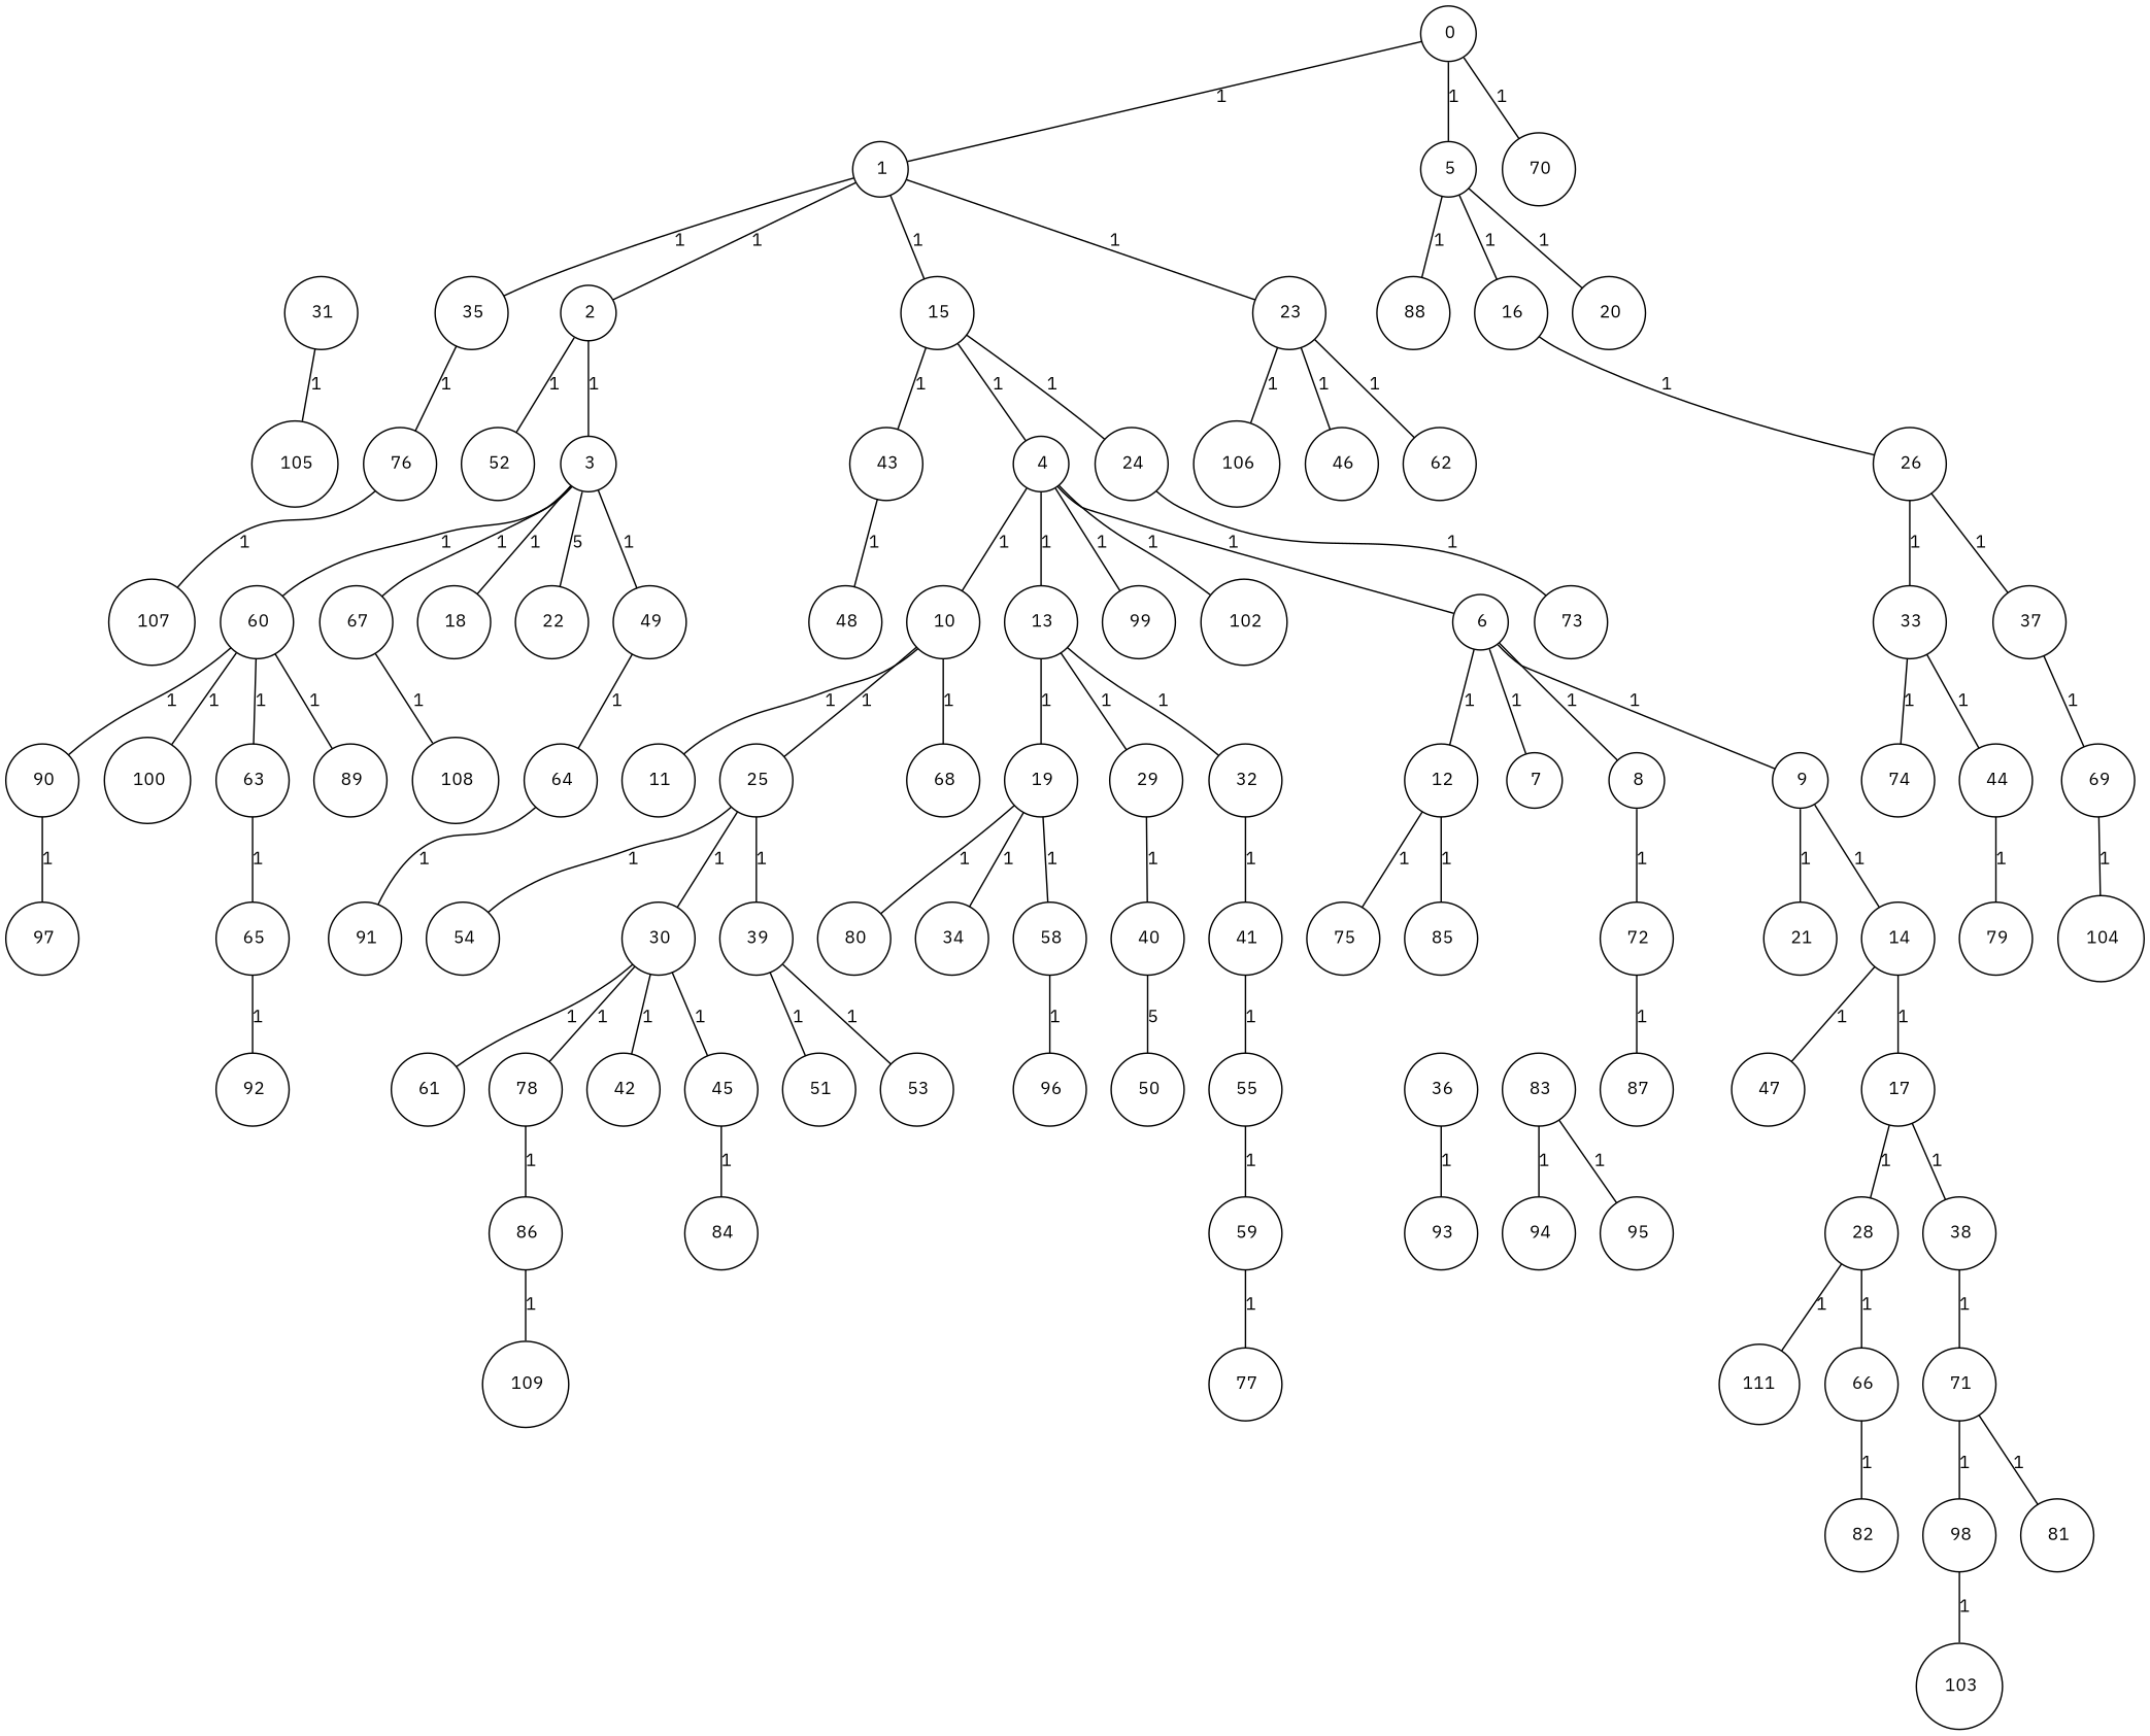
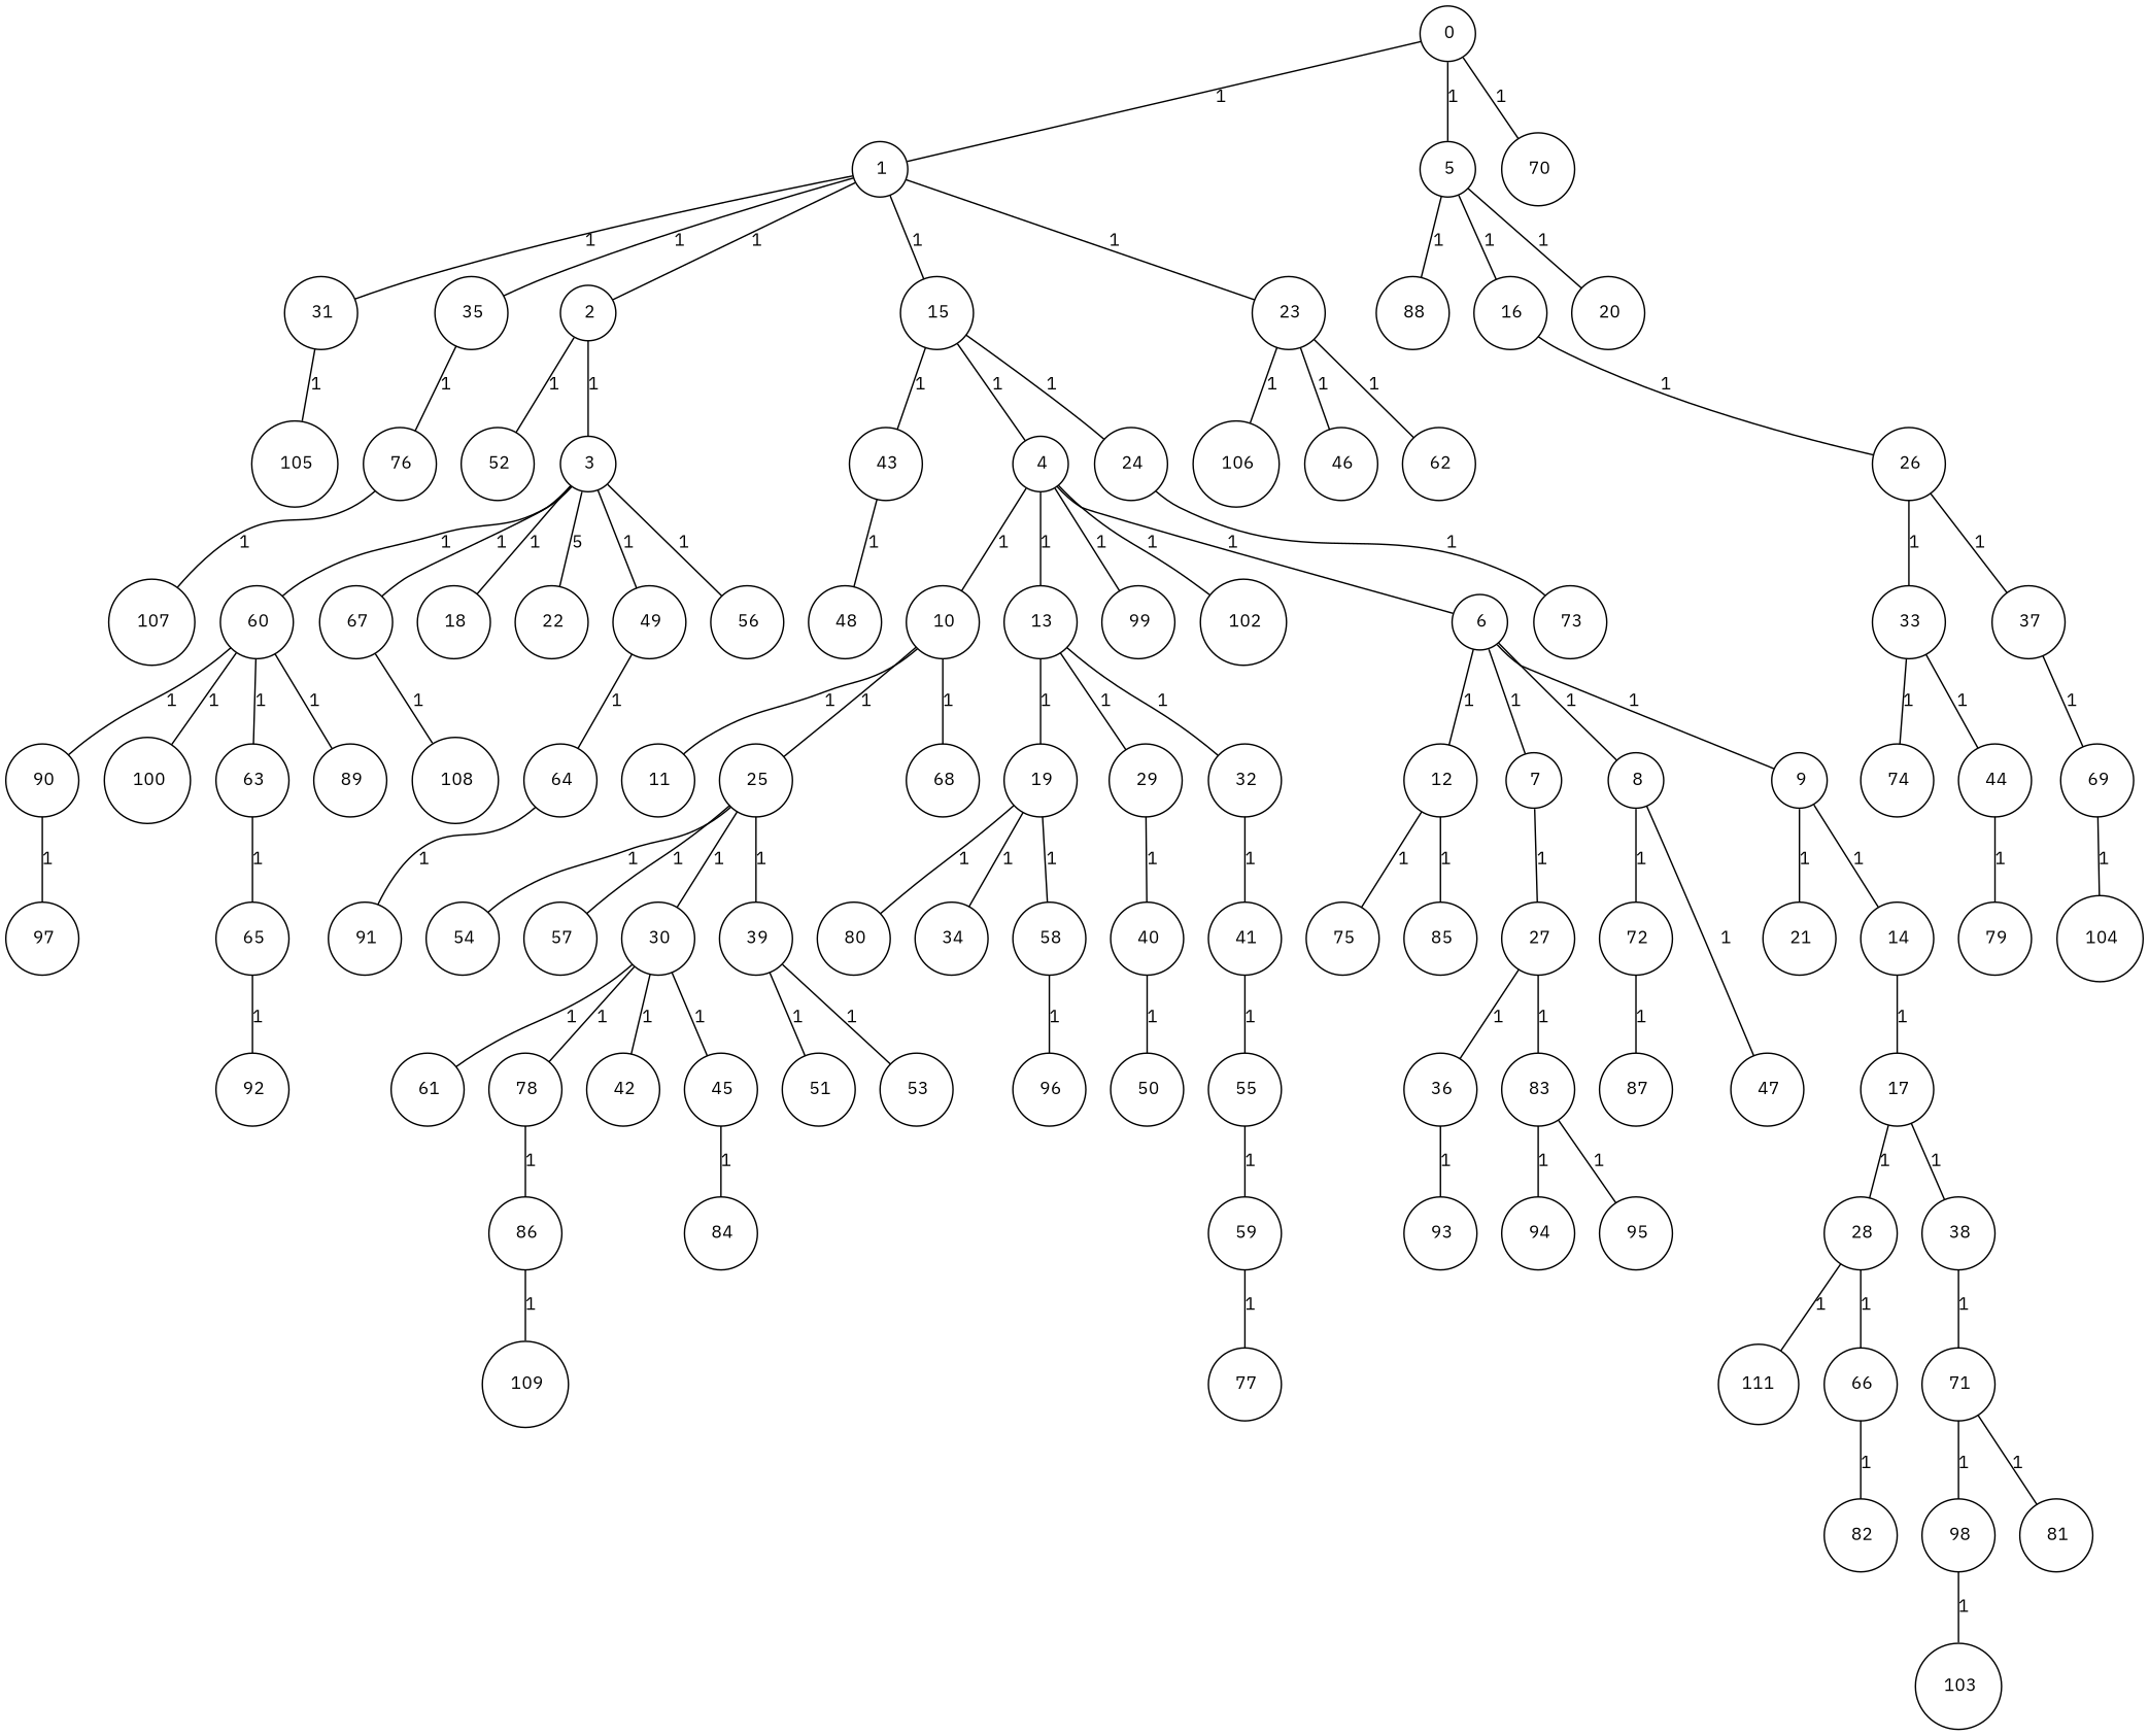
  graph {
    fixedsize="true;"
    fontname="IBM Plex Sans"
    node [color=black fontname="IBM Plex Sans" fontsize=12 hight=.12 shape=circle]
    edge [fontname="IBM Plex Sans" fontsize=12]
    n1 [label=" 0" width=.12]
    n2 [label=" 1" width=.12]
    n3 [label=" 5" width=.12]
    n4 [label=" 70" width=.12]
    n5 [label=" 2" width=.12]
    n6 [label=" 15" width=.12]
    n7 [label=" 23" width=.12]
    n8 [label=" 31" width=.12]
    n9 [label=" 35" width=.12]
    n10 [label=" 16" width=.12]
    n11 [label=" 20" width=.12]
    n12 [label=" 88" width=.12]
    n13 [label=" 3" width=.12]
    n14 [label=" 52" width=.12]
    n15 [label=" 4" width=.12]
    n16 [label=" 24" width=.12]
    n17 [label=" 43" width=.12]
    n18 [label=" 46" width=.12]
    n19 [label=" 62" width=.12]
    n20 [label=" 106" width=.12]
    n21 [label=" 105" width=.12]
    n22 [label=" 76" width=.12]
    n23 [label=" 18" width=.12]
    n24 [label=" 22" width=.12]
    n25 [label=" 49" width=.12]
+   n26 [label=" 56" width=.12]
    n27 [label=" 60" width=.12]
    n28 [label=" 67" width=.12]
    n29 [label=" 6" width=.12]
    n30 [label=" 10" width=.12]
    n31 [label=" 13" width=.12]
    n32 [label=" 99" width=.12]
    n33 [label=" 102" width=.12]
    n34 [label=" 64" width=.12]
    n35 [label=" 63" width=.12]
    n36 [label=" 89" width=.12]
    n37 [label=" 90" width=.12]
    n38 [label=" 100" width=.12]
    n39 [label=" 108" width=.12]
    n40 [label=" 7" width=.12]
    n41 [label=" 8" width=.12]
    n42 [label=" 9" width=.12]
    n43 [label=" 12" width=.12]
    n44 [label=" 11" width=.12]
    n45 [label=" 25" width=.12]
    n46 [label=" 68" width=.12]
    n47 [label=" 19" width=.12]
    n48 [label=" 29" width=.12]
    n49 [label=" 32" width=.12]
    n50 [label=" 26" width=.12]
+   n51 [label=" 27" width=.12]
    n52 [label=" 47" width=.12]
    n53 [label=" 72" width=.12]
    n54 [label=" 14" width=.12]
    n55 [label=" 21" width=.12]
    n56 [label=" 75" width=.12]
    n57 [label=" 85" width=.12]
    n58 [label=" 36" width=.12]
    n59 [label=" 83" width=.12]
    n60 [label=" 87" width=.12]
    n61 [label=" 17" width=.12]
    n62 [label=" 30" width=.12]
    n63 [label=" 39" width=.12]
    n64 [label=" 54" width=.12]
+   n65 [label=" 57" width=.12]
    n66 [label=" 34" width=.12]
    n67 [label=" 58" width=.12]
    n68 [label=" 80" width=.12]
    n69 [label=" 40" width=.12]
    n70 [label=" 41" width=.12]
    n71 [label=" 28" width=.12]
    n72 [label=" 38" width=.12]
    n73 [label=" 73" width=.12]
    n74 [label=" 48" width=.12]
    n75 [label=" 33" width=.12]
    n76 [label=" 37" width=.12]
    n77 [label=" 66" width=.12]
    n78 [label=111 width=.12]
    n79 [label=" 71" width=.12]
    n80 [label=" 96" width=.12]
    n81 [label=" 42" width=.12]
    n82 [label=" 45" width=.12]
    n83 [label=" 61" width=.12]
    n84 [label=" 78" width=.12]
    n85 [label=" 51" width=.12]
    n86 [label=" 53" width=.12]
    n87 [label=" 44" width=.12]
    n88 [label=" 74" width=.12]
    n89 [label=" 69" width=.12]
    n90 [label=" 93" width=.12]
    n91 [label=" 94" width=.12]
    n92 [label=" 95" width=.12]
    n93 [label=" 82" width=.12]
    n94 [label=" 50" width=.12]
    n95 [label=" 84" width=.12]
    n96 [label=" 86" width=.12]
    n97 [label=" 55" width=.12]
    n98 [label=" 79" width=.12]
    n99 [label=" 107" width=.12]
    n100 [label=" 104" width=.12]
    n101 [label=" 81" width=.12]
    n102 [label=" 98" width=.12]
    n103 [label=" 59" width=.12]
    n104 [label=" 91" width=.12]
    n105 [label=" 77" width=.12]
    n106 [label=" 65" width=.12]
    n107 [label=" 97" width=.12]
    n108 [label=" 92" width=.12]
    n109 [label=" 103" width=.12]
    n110 [label=" 109" width=.12]
    n1 -- n2 [label=1]
    n1 -- n3 [label=1]
    n1 -- n4 [label=1]
    n2 -- n5 [label=1]
    n2 -- n6 [label=1]
    n2 -- n7 [label=1]
+   n2 -- n8 [label=1]
    n2 -- n9 [label=1]
    n3 -- n10 [label=1]
    n3 -- n11 [label=1]
    n3 -- n12 [label=1]
    n5 -- n13 [label=1]
    n5 -- n14 [label=1]
    n6 -- n15 [label=1]
    n6 -- n16 [label=1]
    n6 -- n17 [label=1]
    n7 -- n18 [label=1]
    n7 -- n19 [label=1]
    n7 -- n20 [label=1]
    n8 -- n21 [label=1]
    n9 -- n22 [label=1]
    n10 -- n50 [label=1]
    n13 -- n23 [label=1]
    n13 -- n24 [label=5]
    n13 -- n25 [label=1]
+   n13 -- n26 [label=1]
    n13 -- n27 [label=1]
    n13 -- n28 [label=1]
    n15 -- n29 [label=1]
    n15 -- n30 [label=1]
    n15 -- n31 [label=1]
    n15 -- n32 [label=1]
    n15 -- n33 [label=1]
    n16 -- n73 [label=1]
    n17 -- n74 [label=1]
    n22 -- n99 [label=1]
    n25 -- n34 [label=1]
    n27 -- n35 [label=1]
    n27 -- n36 [label=1]
    n27 -- n37 [label=1]
    n27 -- n38 [label=1]
    n28 -- n39 [label=1]
    n29 -- n40 [label=1]
    n29 -- n41 [label=1]
    n29 -- n42 [label=1]
    n29 -- n43 [label=1]
    n30 -- n44 [label=1]
    n30 -- n45 [label=1]
    n30 -- n46 [label=1]
    n31 -- n47 [label=1]
    n31 -- n48 [label=1]
    n31 -- n49 [label=1]
    n34 -- n104 [label=1]
    n35 -- n106 [label=1]
    n37 -- n107 [label=1]
-   n54 -- n52 [label=1]
+   n40 -- n51 [label=1]
+   n41 -- n52 [label=1]
    n41 -- n53 [label=1]
    n42 -- n54 [label=1]
    n42 -- n55 [label=1]
    n43 -- n56 [label=1]
    n43 -- n57 [label=1]
    n45 -- n62 [label=1]
    n45 -- n63 [label=1]
    n45 -- n64 [label=1]
+   n45 -- n65 [label=1]
    n47 -- n66 [label=1]
    n47 -- n67 [label=1]
    n47 -- n68 [label=1]
    n48 -- n69 [label=1]
    n49 -- n70 [label=1]
    n50 -- n75 [label=1]
    n50 -- n76 [label=1]
+   n51 -- n58 [label=1]
+   n51 -- n59 [label=1]
    n53 -- n60 [label=1]
    n54 -- n61 [label=1]
    n58 -- n90 [label=1]
    n59 -- n91 [label=1]
    n59 -- n92 [label=1]
    n61 -- n71 [label=1]
    n61 -- n72 [label=1]
    n62 -- n81 [label=1]
    n62 -- n82 [label=1]
    n62 -- n83 [label=1]
    n62 -- n84 [label=1]
    n63 -- n85 [label=1]
    n63 -- n86 [label=1]
    n67 -- n80 [label=1]
-   n69 -- n94 [label=5]
+   n69 -- n94 [label=1]
    n70 -- n97 [label=1]
    n71 -- n77 [label=1]
    n71 -- n78 [label=1]
    n72 -- n79 [label=1]
    n75 -- n87 [label=1]
    n75 -- n88 [label=1]
    n76 -- n89 [label=1]
    n77 -- n93 [label=1]
    n79 -- n101 [label=1]
    n79 -- n102 [label=1]
    n82 -- n95 [label=1]
    n84 -- n96 [label=1]
    n87 -- n98 [label=1]
    n89 -- n100 [label=1]
    n96 -- n110 [label=1]
    n97 -- n103 [label=1]
    n102 -- n109 [label=1]
    n103 -- n105 [label=1]
    n106 -- n108 [label=1]
  }
